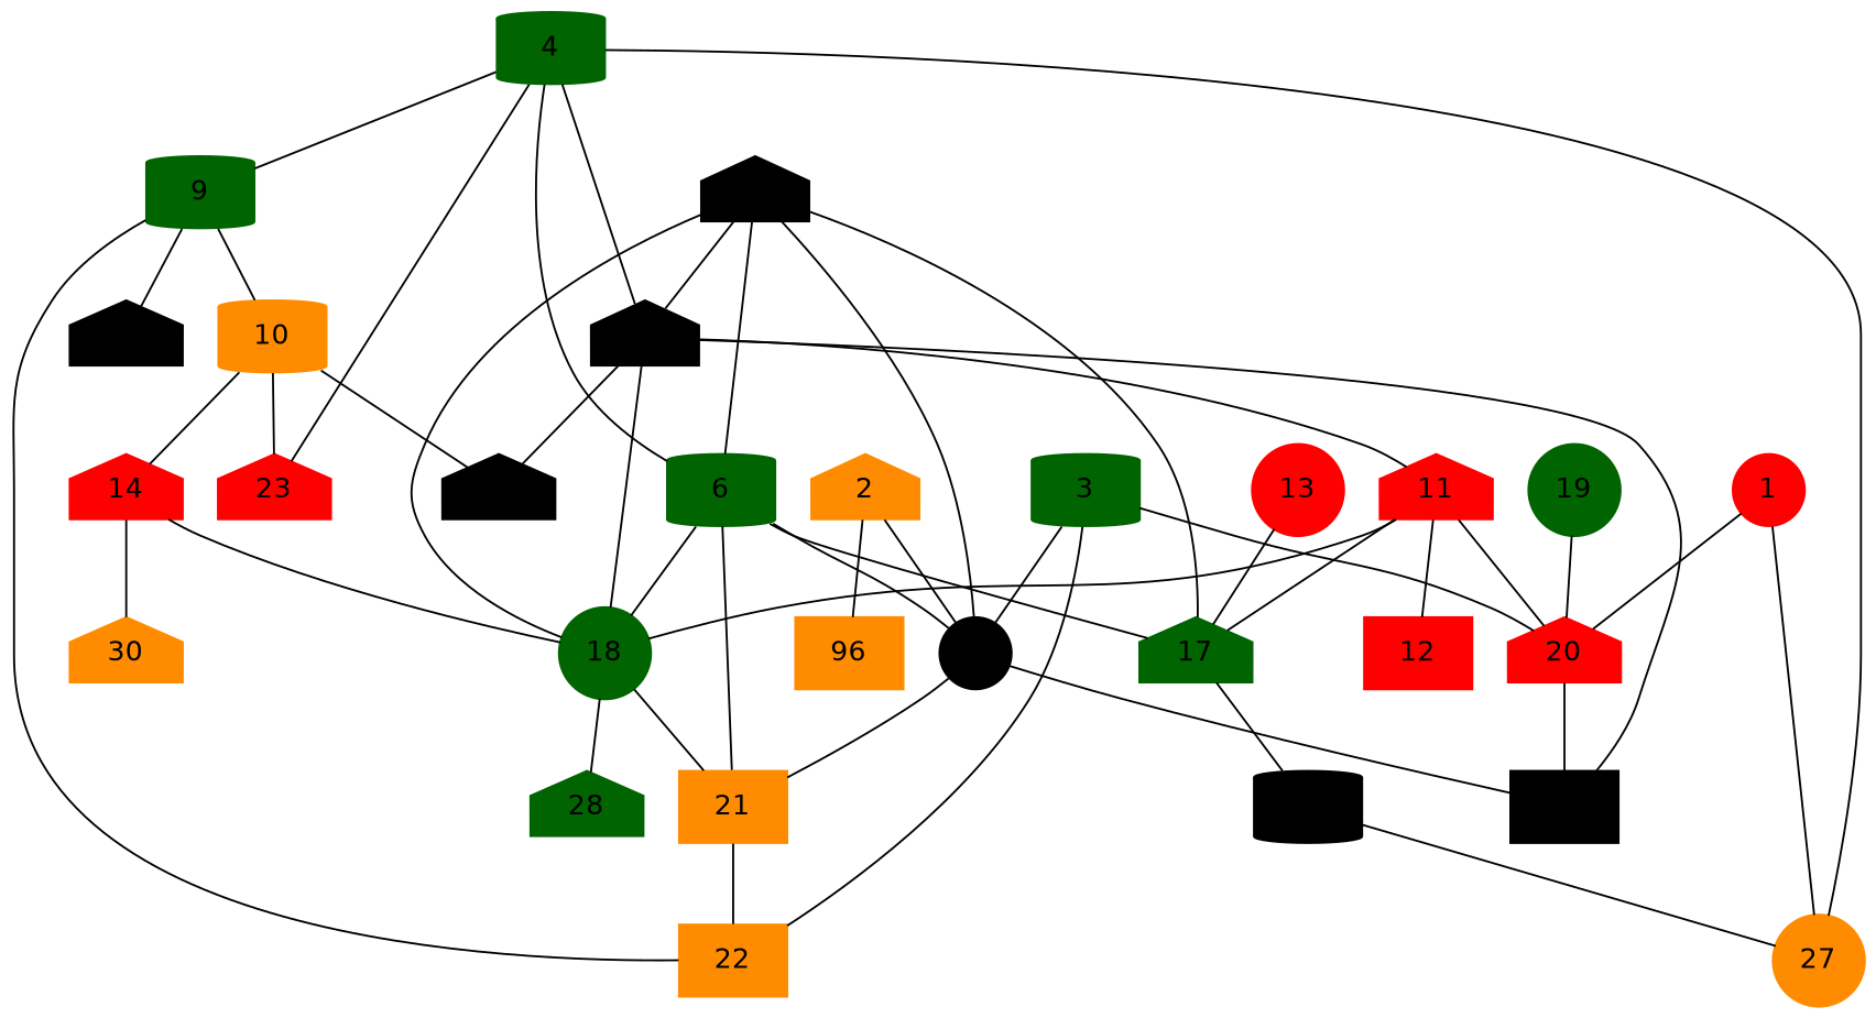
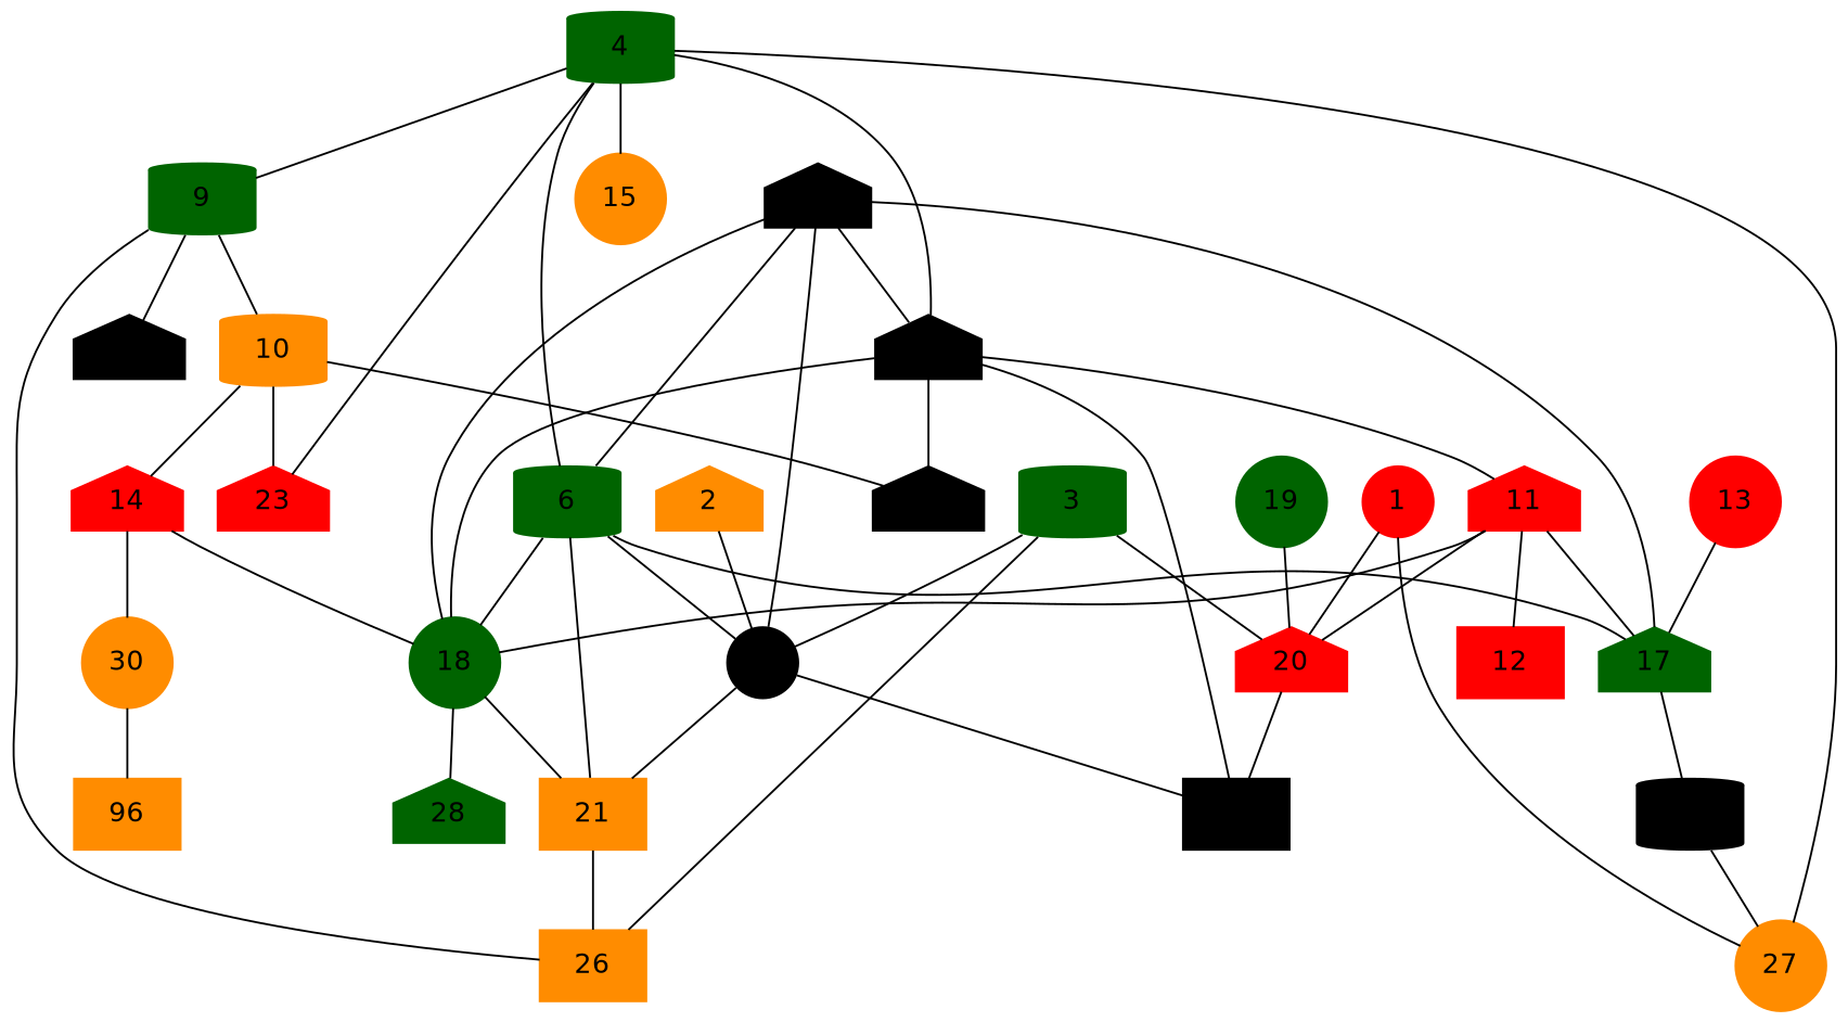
  graph {
    fontname="DejaVu Sans"
    node [color=darkorange fontname="DejaVu Sans" shape=house style=filled]
    edge [fontname="DejaVu Sans" weight=1.0]
    1 [color=red shape=circle]
    20 [color=red]
    27 [shape=circle]
    25 [color=black shape=box]
    7 [color=black shape=circle]
    2
    n7 [label=96 shape=box]
    21 [shape=box]
    3 [color=darkgreen shape=cylinder]
-   22 [shape=box]
+   22 [shape=box label=26]
    4 [color=darkgreen shape=cylinder]
    6 [color=darkgreen shape=cylinder]
    8 [color=black]
    9 [color=darkgreen shape=cylinder]
+   15 [shape=circle]
    23 [color=red]
    17 [color=darkgreen]
    18 [color=darkgreen shape=circle]
    11 [color=red]
    16 [color=black]
    10 [shape=cylinder]
    29 [color=black]
    5 [color=black]
    24 [color=black shape=cylinder]
    28 [color=darkgreen]
    12 [color=red shape=box]
    14 [color=red]
-   30
+   30 [shape=circle]
    13 [color=red shape=circle]
    19 [color=darkgreen shape=circle]
    1 -- 20
    1 -- 27
    20 -- 25 [weight=2.0]
    7 -- 25
    7 -- 21
    2 -- 7
-   2 -- n7
+   30 -- n7
    21 -- 22
    3 -- 20
    3 -- 7
    3 -- 22
    4 -- 27 [weight=2.0]
    4 -- 6
    4 -- 8
    4 -- 9
+   4 -- 15 [weight=2.0]
    4 -- 23
    6 -- 7
    6 -- 21
    6 -- 17 [weight=3.0]
    6 -- 18
    8 -- 25
    8 -- 18
    8 -- 11
    8 -- 16
    9 -- 22
    9 -- 10
    9 -- 29
    17 -- 24
    18 -- 21
    18 -- 28
    11 -- 20
    11 -- 17
    11 -- 18
    11 -- 12
    10 -- 23
    10 -- 16
    10 -- 14
    5 -- 7
    5 -- 6
    5 -- 8
    5 -- 17
    5 -- 18
    24 -- 27
    14 -- 18 [weight=2.0]
    14 -- 30
    13 -- 17
    19 -- 20
  }
